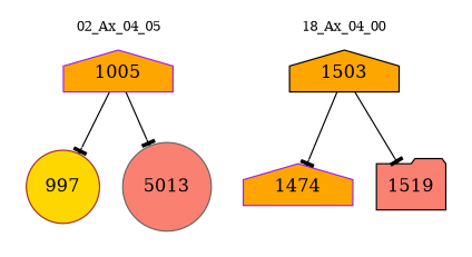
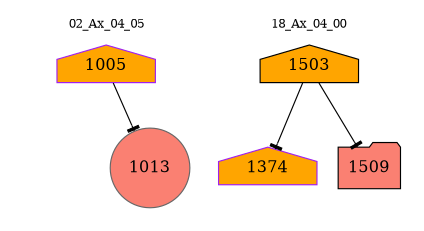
  digraph {
    node [color=purple fillcolor=orange shape=house style=filled]
    edge [arrowhead=tee color=black]
    n1 [label=1005]
-   n2 [color=brown fillcolor=gold label=997 shape=circle]
-   n3 [color=gray40 fillcolor=salmon label=5013 shape=circle]
+   n3 [color=gray40 fillcolor=salmon label=1013 shape=circle]
    n4 [color=black label=1503]
-   n5 [label=1474]
-   n6 [color=black fillcolor=salmon label=1519 shape=folder]
+   n5 [label=1374]
+   n6 [color=black fillcolor=salmon label=1509 shape=folder]
    subgraph cluster_1 {
      color=white
      fontsize=10
      label="02_Ax_04_05"
      n1
-     n2
      n3
    }
    subgraph cluster_2 {
      color=white
      fontsize=10
      label="18_Ax_04_00"
      n4
      n5
      n6
    }
-   n1 -> n2
    n1 -> n3
    n4 -> n5
    n4 -> n6
  }
